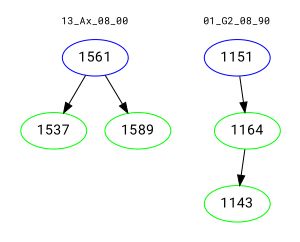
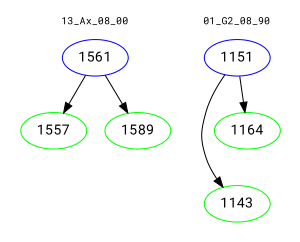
  digraph {
    fontname="Roboto Mono"
    node [color=green fontname="Roboto Mono"]
    edge [color=black fontname="Roboto Mono"]
    n1 [color=blue label=1561]
-   n2 [label=1537]
+   n2 [label=1557]
    n3 [label=1589]
    n4 [color=blue label=1151]
    n5 [label=1143]
    n6 [label=1164]
    subgraph cluster_1 {
      color=white
      fontsize=10
      label="13_Ax_08_00"
      n1
      n2
      n3
    }
    subgraph cluster_2 {
      color=white
      fontsize=10
      label="01_G2_08_90"
      n4
      n5
      n6
    }
    n1 -> n2
    n1 -> n3
-   n6 -> n5
+   n4 -> n5
    n4 -> n6
  }
